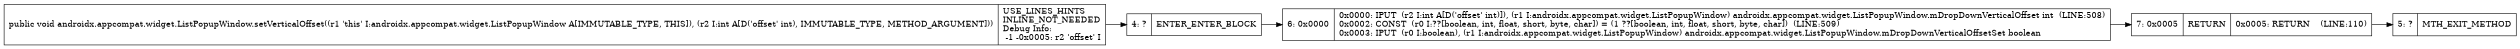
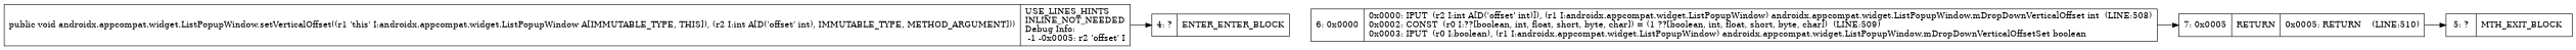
  digraph {
    rankdir=LR
    node [shape=record]
    n1 [label="{4\:\ ?|ENTER_ENTER_BLOCK\l}"]
    n2 [label="{6\:\ 0x0000|0x0000: IPUT  (r2 I:int A[D('offset' int)]), (r1 I:androidx.appcompat.widget.ListPopupWindow) androidx.appcompat.widget.ListPopupWindow.mDropDownVerticalOffset int  (LINE:508)\l0x0002: CONST  (r0 I:??[boolean, int, float, short, byte, char]) = (1 ??[boolean, int, float, short, byte, char])  (LINE:509)\l0x0003: IPUT  (r0 I:boolean), (r1 I:androidx.appcompat.widget.ListPopupWindow) androidx.appcompat.widget.ListPopupWindow.mDropDownVerticalOffsetSet boolean \l}"]
-   n3 [label="{7\:\ 0x0005|RETURN\l|0x0005: RETURN    (LINE:110)\l}"]
-   n4 [label="{5\:\ ?|MTH_EXIT_METHOD\l}"]
+   n3 [label="{7\:\ 0x0005|RETURN\l|0x0005: RETURN    (LINE:510)\l}"]
+   n4 [label="{5\:\ ?|MTH_EXIT_BLOCK\l}"]
    n5 [label="{public void androidx.appcompat.widget.ListPopupWindow.setVerticalOffset((r1 'this' I:androidx.appcompat.widget.ListPopupWindow A[IMMUTABLE_TYPE, THIS]), (r2 I:int A[D('offset' int), IMMUTABLE_TYPE, METHOD_ARGUMENT]))  | USE_LINES_HINTS\lINLINE_NOT_NEEDED\lDebug Info:\l  \-1 \-0x0005: r2 'offset' I\l}"]
-   n1 -> n2
    n2 -> n3
    n3 -> n4
    n5 -> n1
  }
